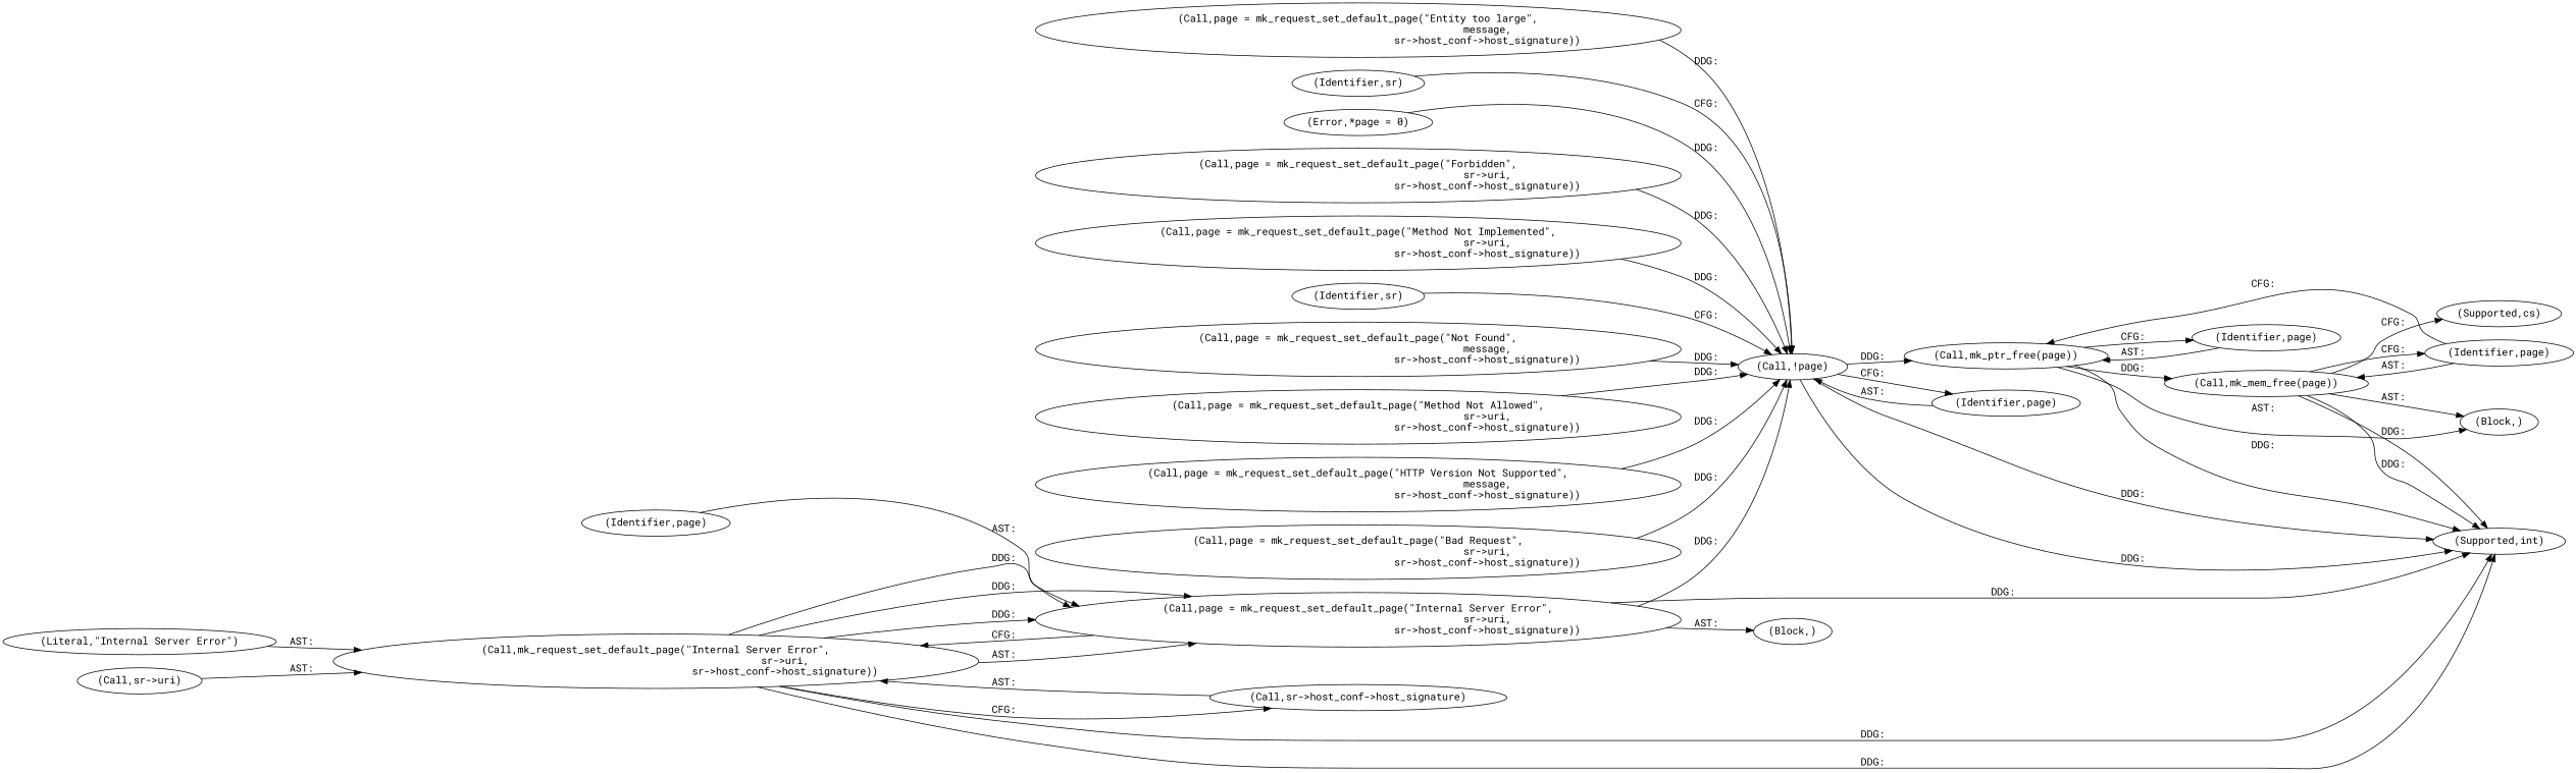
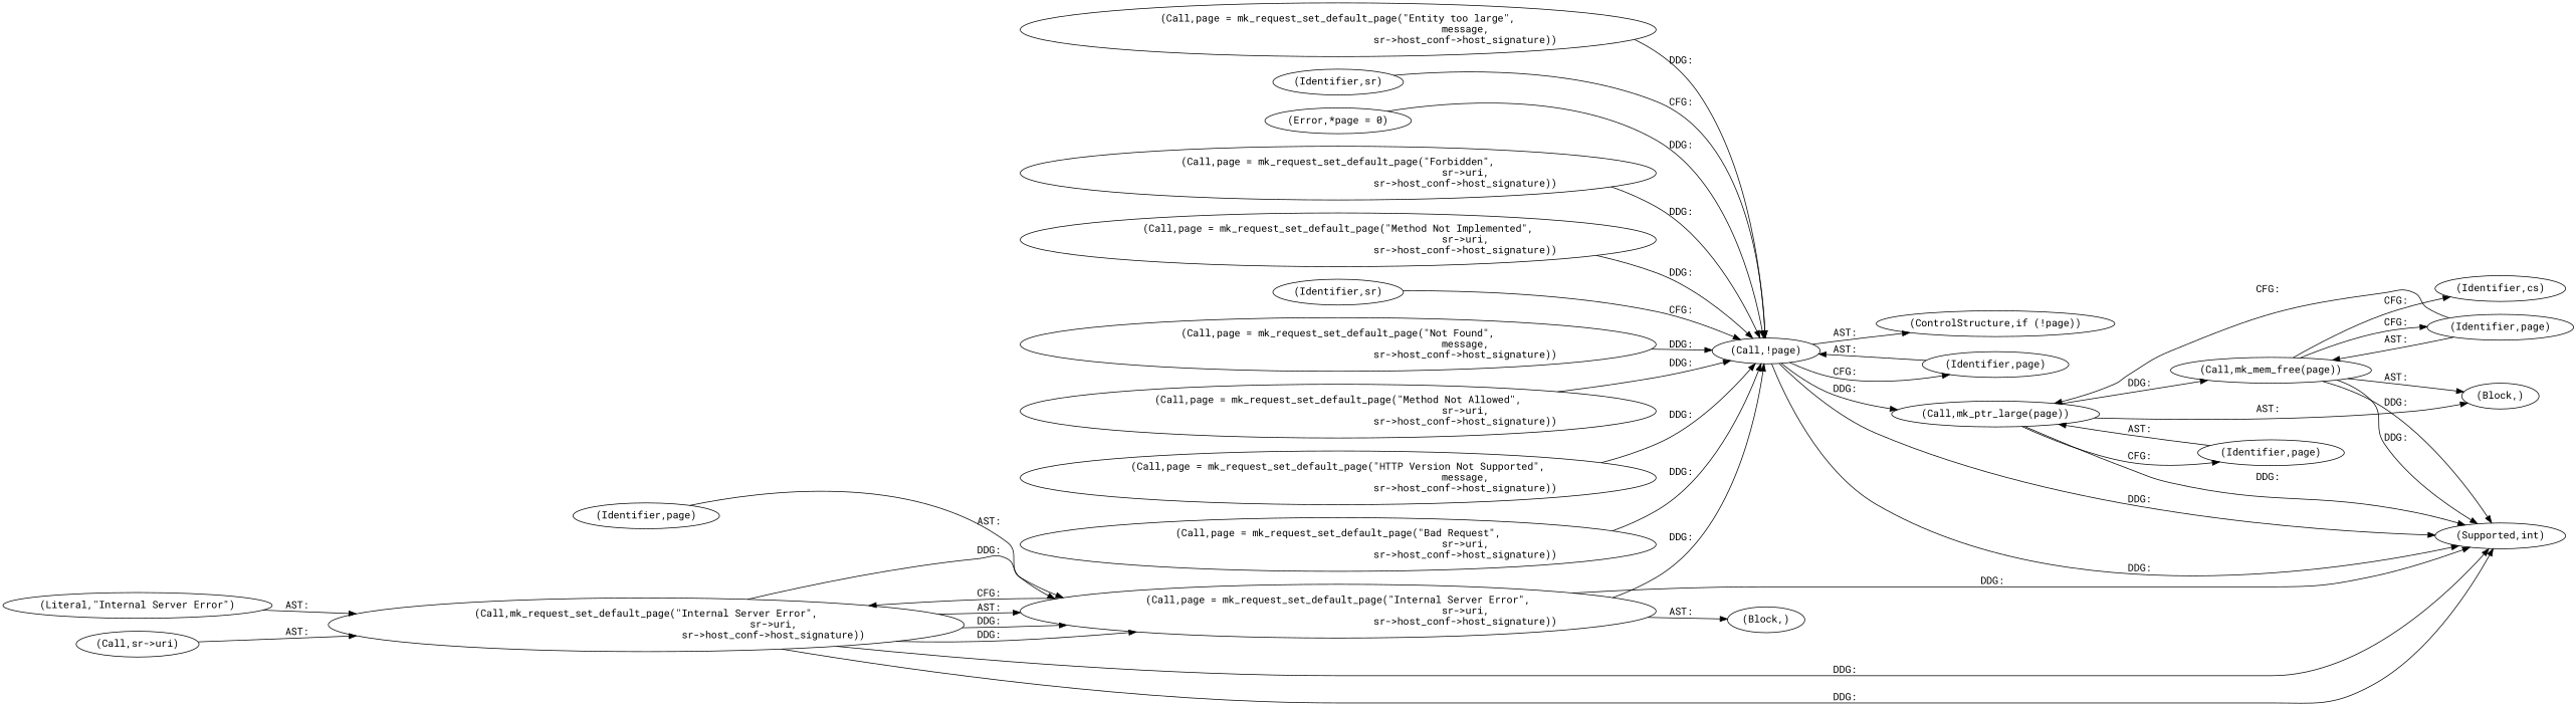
  digraph {
    fontname="Roboto Mono"
    rankdir=LR
    node [fontname="Roboto Mono"]
    edge [fontname="Roboto Mono"]
    n1 [label="(Call,mk_request_set_default_page(\"Internal Server Error\",\n                                           sr->uri,\n                                           sr->host_conf->host_signature))"]
    n2 [label="(Call,page = mk_request_set_default_page(\"Internal Server Error\",\n                                           sr->uri,\n                                           sr->host_conf->host_signature))"]
    n3 [label="(Supported,int)"]
-   n4 [label="(Call,sr->host_conf->host_signature)"]
    n5 [label="(Call,!page)"]
    n6 [label="(Block,)"]
-   n7 [label="(Call,mk_ptr_free(page))"]
+   n7 [label="(Call,mk_ptr_large(page))"]
+   n8 [label="(ControlStructure,if (!page))"]
    n9 [label="(Identifier,page)"]
    n10 [label="(Call,mk_mem_free(page))"]
    n11 [label="(Identifier,page)"]
    n12 [label="(Block,)"]
    n13 [label="(Identifier,page)"]
-   n14 [label="(Supported,cs)"]
+   n14 [label="(Identifier,cs)"]
    n15 [label="(Call,page = mk_request_set_default_page(\"Forbidden\",\n                                           sr->uri,\n                                           sr->host_conf->host_signature))"]
    n16 [label="(Call,page = mk_request_set_default_page(\"Method Not Implemented\",\n                                           sr->uri,\n                                           sr->host_conf->host_signature))"]
    n17 [label="(Identifier,sr)"]
    n18 [label="(Literal,\"Internal Server Error\")"]
    n19 [label="(Identifier,page)"]
    n20 [label="(Call,page = mk_request_set_default_page(\"Not Found\",\n                                           message,\n                                           sr->host_conf->host_signature))"]
    n21 [label="(Call,sr->uri)"]
    n22 [label="(Call,page = mk_request_set_default_page(\"Method Not Allowed\",\n                                           sr->uri,\n                                           sr->host_conf->host_signature))"]
    n23 [label="(Call,page = mk_request_set_default_page(\"HTTP Version Not Supported\",\n                                           message,\n                                           sr->host_conf->host_signature))"]
    n24 [label="(Call,page = mk_request_set_default_page(\"Bad Request\",\n                                           sr->uri,\n                                           sr->host_conf->host_signature))"]
    n25 [label="(Call,page = mk_request_set_default_page(\"Entity too large\",\n                                           message,\n                                           sr->host_conf->host_signature))"]
    n26 [label="(Identifier,sr)"]
    n27 [label="(Error,*page = 0)"]
    n1 -> n2 [label="AST: "]
    n1 -> n2 [label="DDG: "]
    n1 -> n2 [label="DDG: "]
    n1 -> n2 [label="DDG: "]
    n1 -> n3 [label="DDG: "]
    n1 -> n3 [label="DDG: "]
-   n1 -> n4 [label="CFG: "]
    n2 -> n1 [label="CFG: "]
    n2 -> n3 [label="DDG: "]
    n2 -> n5 [label="DDG: "]
    n2 -> n6 [label="AST: "]
-   n4 -> n1 [label="AST: "]
    n5 -> n3 [label="DDG: "]
    n5 -> n3 [label="DDG: "]
    n5 -> n7 [label="DDG: "]
+   n5 -> n8 [label="AST: "]
    n5 -> n9 [label="CFG: "]
    n7 -> n3 [label="DDG: "]
    n7 -> n10 [label="DDG: "]
    n7 -> n11 [label="CFG: "]
    n7 -> n12 [label="AST: "]
    n9 -> n5 [label="AST: "]
    n10 -> n3 [label="DDG: "]
    n10 -> n3 [label="DDG: "]
    n10 -> n12 [label="AST: "]
    n10 -> n13 [label="CFG: "]
    n10 -> n14 [label="CFG: "]
    n11 -> n7 [label="AST: "]
    n13 -> n7 [label="CFG: "]
    n13 -> n10 [label="AST: "]
    n15 -> n5 [label="DDG: "]
    n16 -> n5 [label="DDG: "]
    n17 -> n5 [label="CFG: "]
    n18 -> n1 [label="AST: "]
    n19 -> n2 [label="AST: "]
    n20 -> n5 [label="DDG: "]
    n21 -> n1 [label="AST: "]
    n22 -> n5 [label="DDG: "]
    n23 -> n5 [label="DDG: "]
    n24 -> n5 [label="DDG: "]
    n25 -> n5 [label="DDG: "]
    n26 -> n5 [label="CFG: "]
    n27 -> n5 [label="DDG: "]
  }
